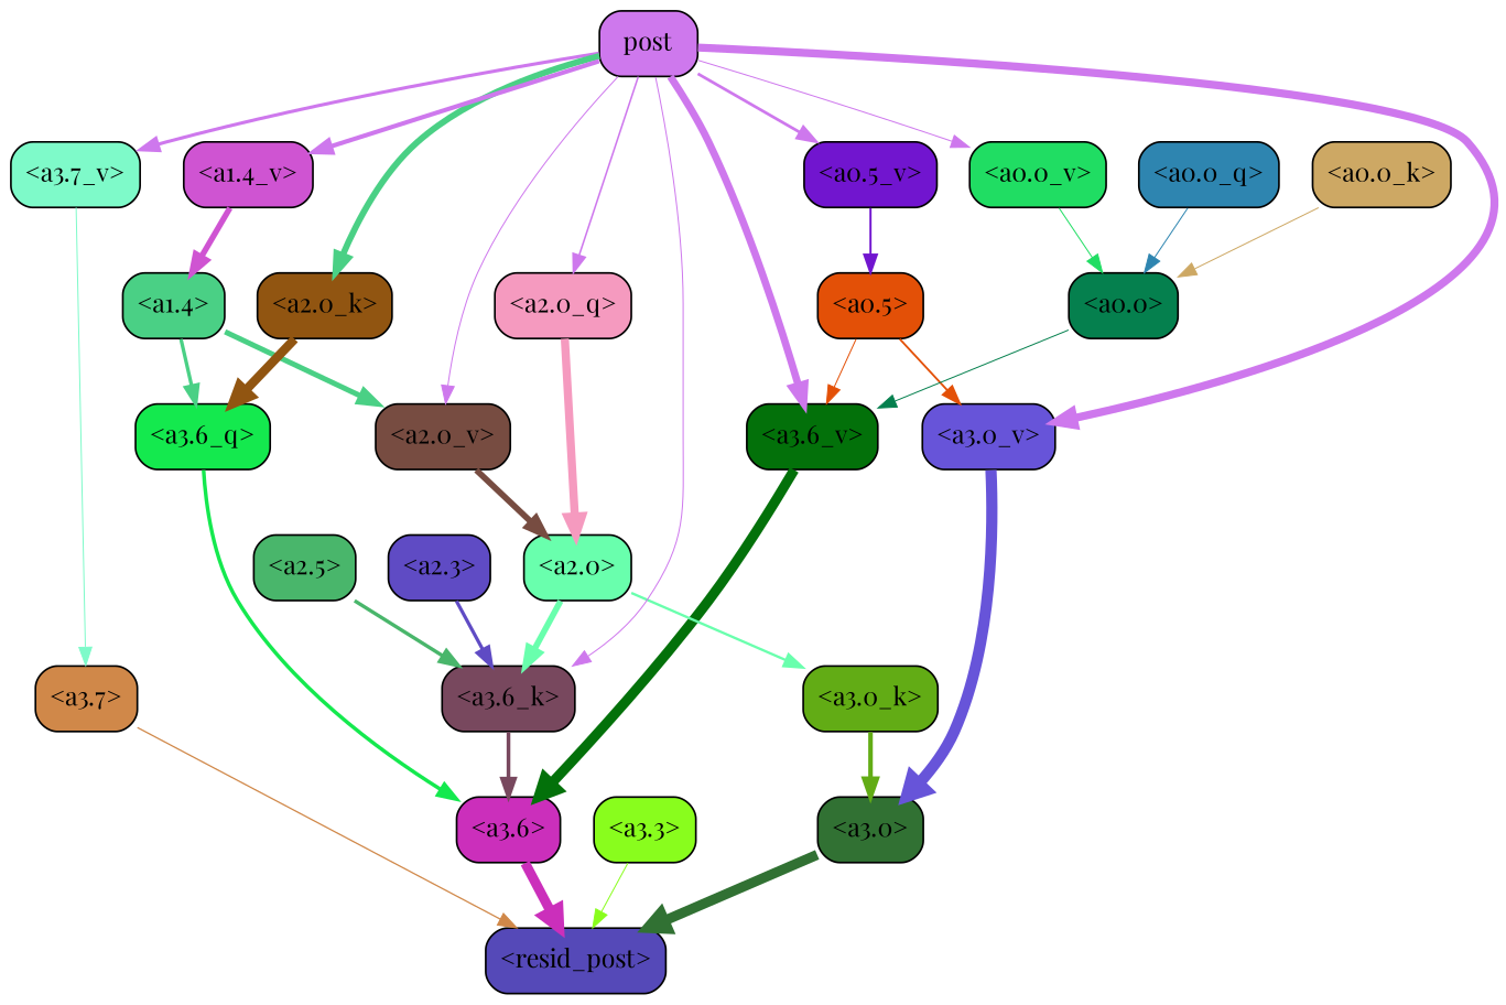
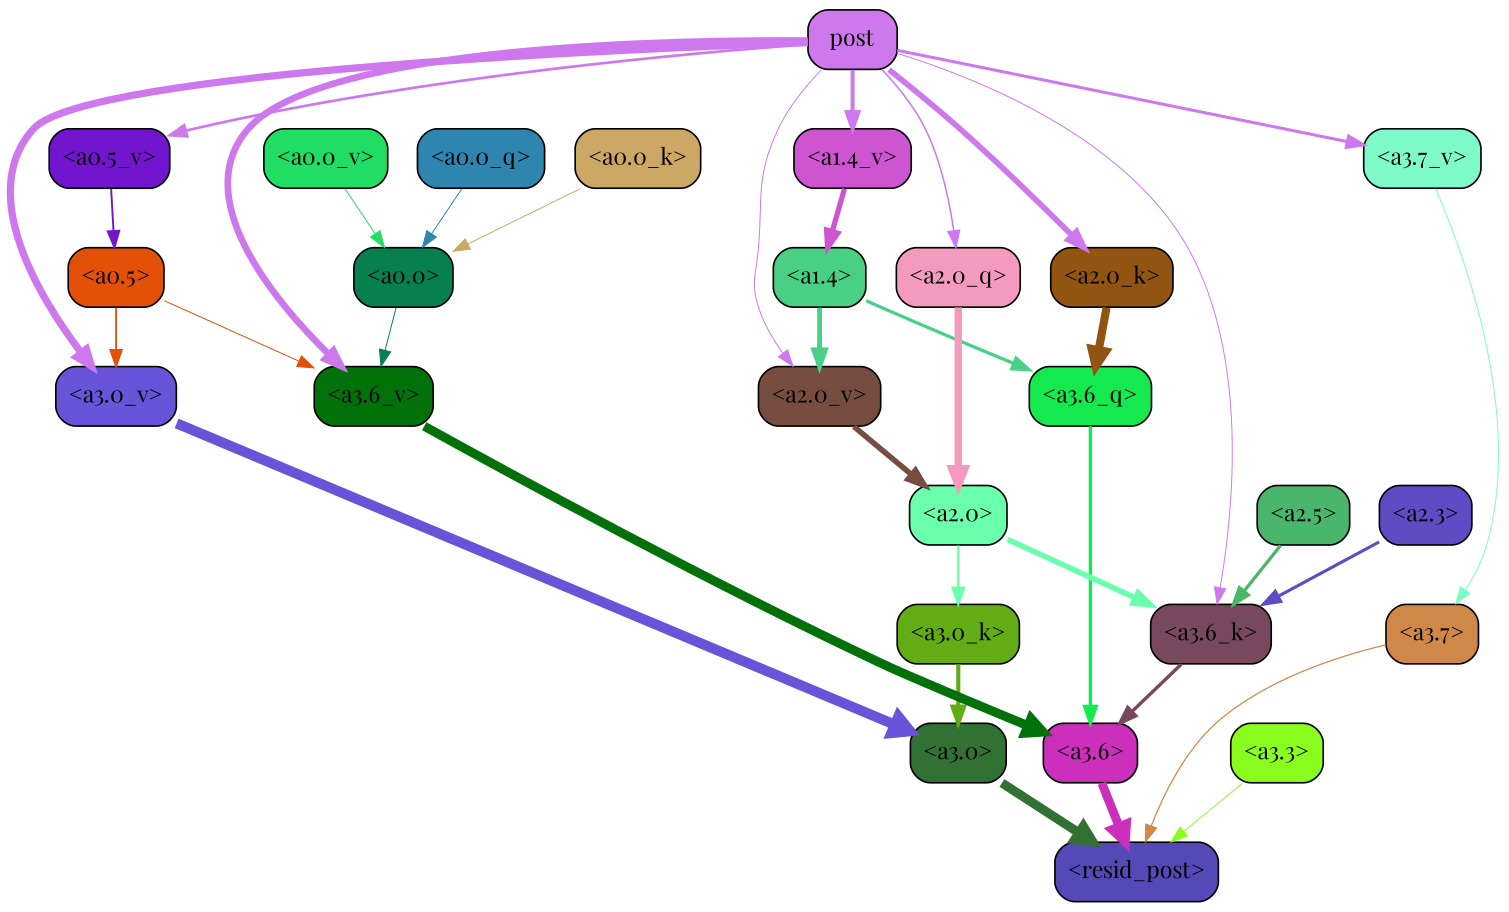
  strict digraph {
    fontname="Playfair Display"
    splines=true
    node [color=black fontname="Playfair Display" shape=box style="filled, rounded"]
    edge [color="#ce78ed" fontname="Playfair Display" penwidth=0.6]
    "<a3.7>" [fillcolor="#d08849"]
    "<resid_post>" [fillcolor="#5549b8"]
    "<a3.6>" [fillcolor="#cb2fbb"]
    "<a3.3>" [fillcolor="#89fd1d"]
    "<a3.0>" [fillcolor="#317133"]
    "<a3.6_q>" [fillcolor="#14e94e"]
    "<a3.6_k>" [fillcolor="#78485e"]
    "<a3.0_k>" [fillcolor="#62ac15"]
    "<a3.7_v>" [fillcolor="#7efac9"]
    "<a3.6_v>" [fillcolor="#03710a"]
    "<a3.0_v>" [fillcolor="#6754d9"]
    "<a1.4>" [fillcolor="#4ad085"]
    "<a2.0_v>" [fillcolor="#774c41"]
    "<a2.0>" [fillcolor="#69ffad"]
    "<a2.5>" [fillcolor="#49b66b"]
    "<a2.3>" [fillcolor="#5f4bc4"]
    n17 [fillcolor="#ce78ed" label=post]
    "<a2.0_q>" [fillcolor="#f59abf"]
    "<a2.0_k>" [fillcolor="#915511"]
    "<a1.4_v>" [fillcolor="#cf54d2"]
    "<a0.5_v>" [fillcolor="#7115cf"]
    "<a0.0_v>" [fillcolor="#20dd63"]
    "<a0.5>" [fillcolor="#e35007"]
    "<a0.0>" [fillcolor="#05804e"]
    "<a0.0_q>" [fillcolor="#2e85b0"]
    "<a0.0_k>" [fillcolor="#cda864"]
    "<a3.7>" -> "<resid_post>" [color="#d08849" penwidth=0.7595263123512268]
    "<a3.6>" -> "<resid_post>" [color="#cb2fbb" penwidth=5.40013587474823]
    "<a3.3>" -> "<resid_post>" [color="#89fd1d"]
    "<a3.0>" -> "<resid_post>" [color="#317133" penwidth=5.540827631950378]
    "<a3.6_q>" -> "<a3.6>" [color="#14e94e" penwidth=2.0530722737312317]
    "<a3.6_k>" -> "<a3.6>" [color="#78485e" penwidth=2.080081820487976]
    "<a3.0_k>" -> "<a3.0>" [color="#62ac15" penwidth=2.4920601844787598]
    "<a3.7_v>" -> "<a3.7>" [color="#7efac9"]
    "<a3.6_v>" -> "<a3.6>" [color="#03710a" penwidth=5.522058844566345]
    "<a3.0_v>" -> "<a3.0>" [color="#6754d9" penwidth=6.184832274913788]
    "<a1.4>" -> "<a3.6_q>" [color="#4ad085" penwidth=1.9735972881317139]
    "<a1.4>" -> "<a2.0_v>" [color="#4ad085" penwidth=2.935177743434906]
    "<a2.0_v>" -> "<a2.0>" [color="#774c41" penwidth=3.3640971779823303]
    "<a2.0>" -> "<a3.6_k>" [color="#69ffad" penwidth=3.3549644947052]
    "<a2.0>" -> "<a3.0_k>" [color="#69ffad" penwidth=1.3908889293670654]
    "<a2.5>" -> "<a3.6_k>" [color="#49b66b" penwidth=1.998626947402954]
    "<a2.3>" -> "<a3.6_k>" [color="#5f4bc4" penwidth=1.90748929977417]
    n17 -> "<a3.6_k>"
    n17 -> "<a3.7_v>" [penwidth=1.8481524586677551]
    n17 -> "<a3.6_v>" [penwidth=4.0683629512786865]
    n17 -> "<a3.0_v>" [penwidth=4.396489858627319]
    n17 -> "<a2.0_v>"
    n17 -> "<a2.0_q>" [penwidth=0.9339196681976318]
-   n17 -> "<a2.0_k>" [color="#4ad085" penwidth=3.474741220474243]
+   n17 -> "<a2.0_k>" [penwidth=3.474741220474243]
    n17 -> "<a1.4_v>" [penwidth=2.457472085952759]
    n17 -> "<a0.5_v>" [penwidth=1.6259715557098389]
-   n17 -> "<a0.0_v>"
    "<a2.0_q>" -> "<a2.0>" [color="#f59abf" penwidth=4.507863223552704]
    "<a2.0_k>" -> "<a3.6_q>" [color="#915511" penwidth=4.960922122001648]
    "<a1.4_v>" -> "<a1.4>" [color="#cf54d2" penwidth=3.2196178436279297]
    "<a0.5_v>" -> "<a0.5>" [color="#7115cf" penwidth=1.171161413192749]
    "<a0.0_v>" -> "<a0.0>" [color="#20dd63"]
    "<a0.5>" -> "<a3.6_v>" [color="#e35007"]
    "<a0.5>" -> "<a3.0_v>" [color="#e35007" penwidth=1.0967135429382324]
    "<a0.0>" -> "<a3.6_v>" [color="#05804e"]
    "<a0.0_q>" -> "<a0.0>" [color="#2e85b0"]
    "<a0.0_k>" -> "<a0.0>" [color="#cda864"]
  }
